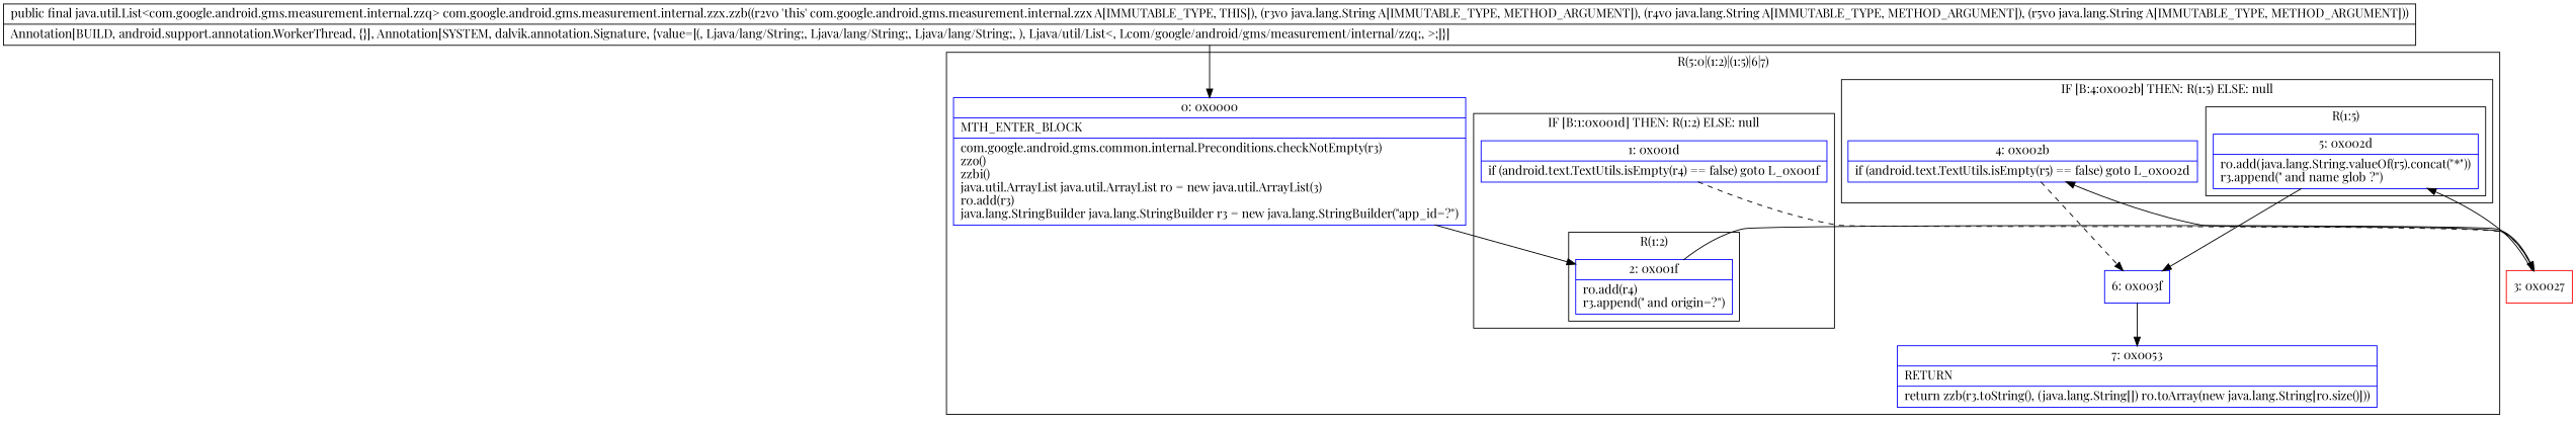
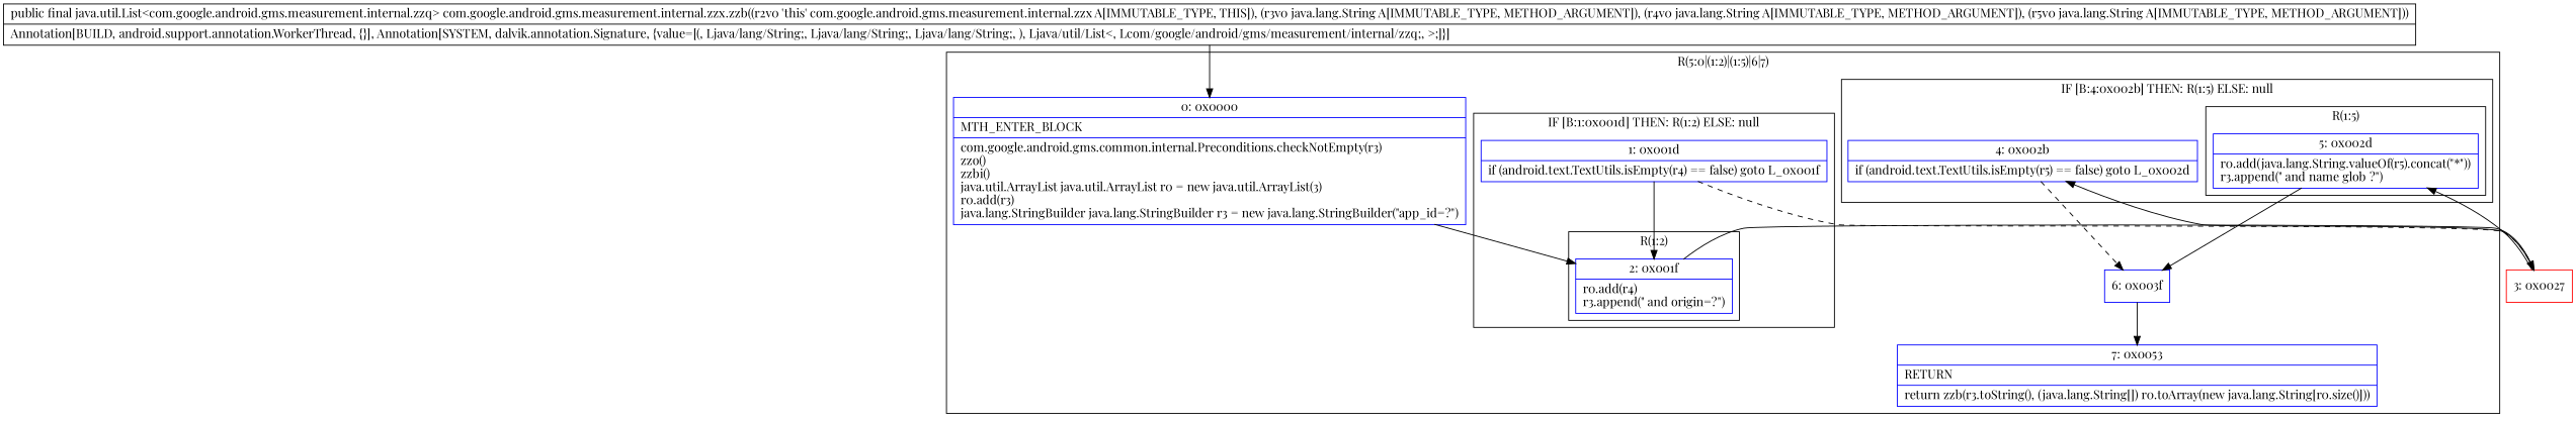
  digraph {
    fontname="Playfair Display"
    node [color=blue fontname="Playfair Display" shape=record]
    edge [fontname="Playfair Display"]
    n1 [label="{2\:\ 0x001f|r0.add(r4)\lr3.append(\" and origin=?\")\l}"]
    n2 [label="{1\:\ 0x001d|if (android.text.TextUtils.isEmpty(r4) == false) goto L_0x001f\l}"]
    n3 [label="{5\:\ 0x002d|r0.add(java.lang.String.valueOf(r5).concat(\"*\"))\lr3.append(\" and name glob ?\")\l}"]
    n4 [label="{4\:\ 0x002b|if (android.text.TextUtils.isEmpty(r5) == false) goto L_0x002d\l}"]
    n5 [label="{0\:\ 0x0000|MTH_ENTER_BLOCK\l|com.google.android.gms.common.internal.Preconditions.checkNotEmpty(r3)\lzzo()\lzzbi()\ljava.util.ArrayList java.util.ArrayList r0 = new java.util.ArrayList(3)\lr0.add(r3)\ljava.lang.StringBuilder java.lang.StringBuilder r3 = new java.lang.StringBuilder(\"app_id=?\")\l}"]
    n6 [label="{6\:\ 0x003f}"]
    n7 [label="{7\:\ 0x0053|RETURN\l|return zzb(r3.toString(), (java.lang.String[]) r0.toArray(new java.lang.String[r0.size()]))\l}"]
    n8 [color=red label="{3\:\ 0x0027}"]
    n9 [label="{public final java.util.List\<com.google.android.gms.measurement.internal.zzq\> com.google.android.gms.measurement.internal.zzx.zzb((r2v0 'this' com.google.android.gms.measurement.internal.zzx A[IMMUTABLE_TYPE, THIS]), (r3v0 java.lang.String A[IMMUTABLE_TYPE, METHOD_ARGUMENT]), (r4v0 java.lang.String A[IMMUTABLE_TYPE, METHOD_ARGUMENT]), (r5v0 java.lang.String A[IMMUTABLE_TYPE, METHOD_ARGUMENT]))  | Annotation[BUILD, android.support.annotation.WorkerThread, \{\}], Annotation[SYSTEM, dalvik.annotation.Signature, \{value=[(, Ljava\/lang\/String;, Ljava\/lang\/String;, Ljava\/lang\/String;, ), Ljava\/util\/List\<, Lcom\/google\/android\/gms\/measurement\/internal\/zzq;, \>;]\}]\l}" color=""]
    subgraph cluster_1 {
      label="R(5:0|(1:2)|(1:5)|6|7)"
      n5
      n6
      n7
      subgraph cluster_2 {
        label="IF [B:1:0x001d] THEN: R(1:2) ELSE: null"
        n2
        subgraph cluster_3 {
          label="R(1:2)"
          n1
        }
      }
      subgraph cluster_4 {
        label="IF [B:4:0x002b] THEN: R(1:5) ELSE: null"
        n4
        subgraph cluster_5 {
          label="R(1:5)"
          n3
        }
      }
    }
    n1 -> n8
+   n2 -> n1
    n2 -> n8 [style=dashed]
    n3 -> n6
    n4 -> n6 [style=dashed]
    n5 -> n1
    n6 -> n7
    n8 -> n3
    n8 -> n4
    n9 -> n5
  }
